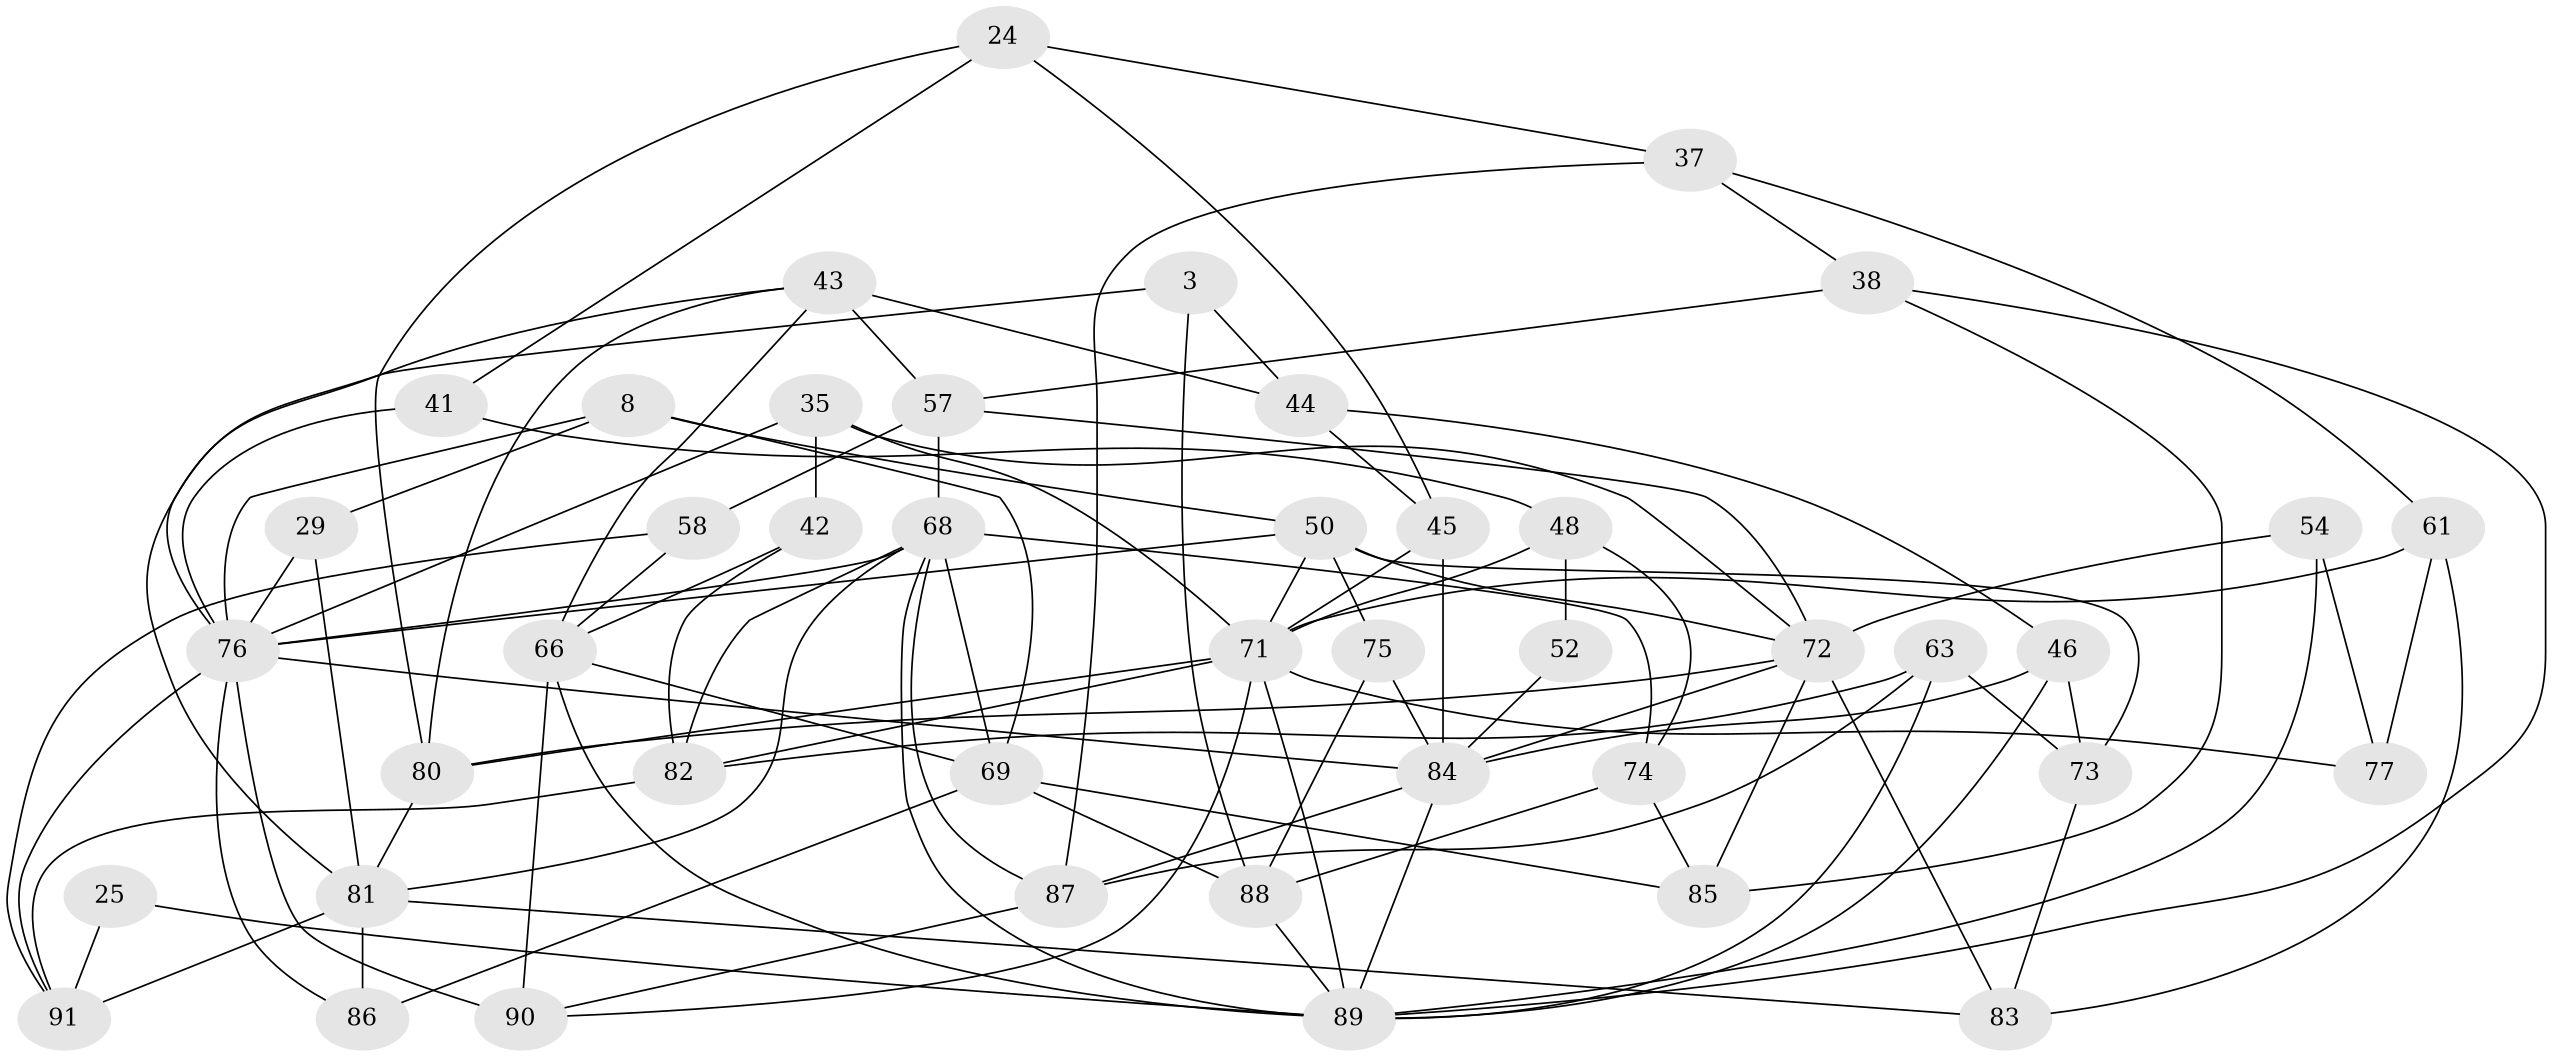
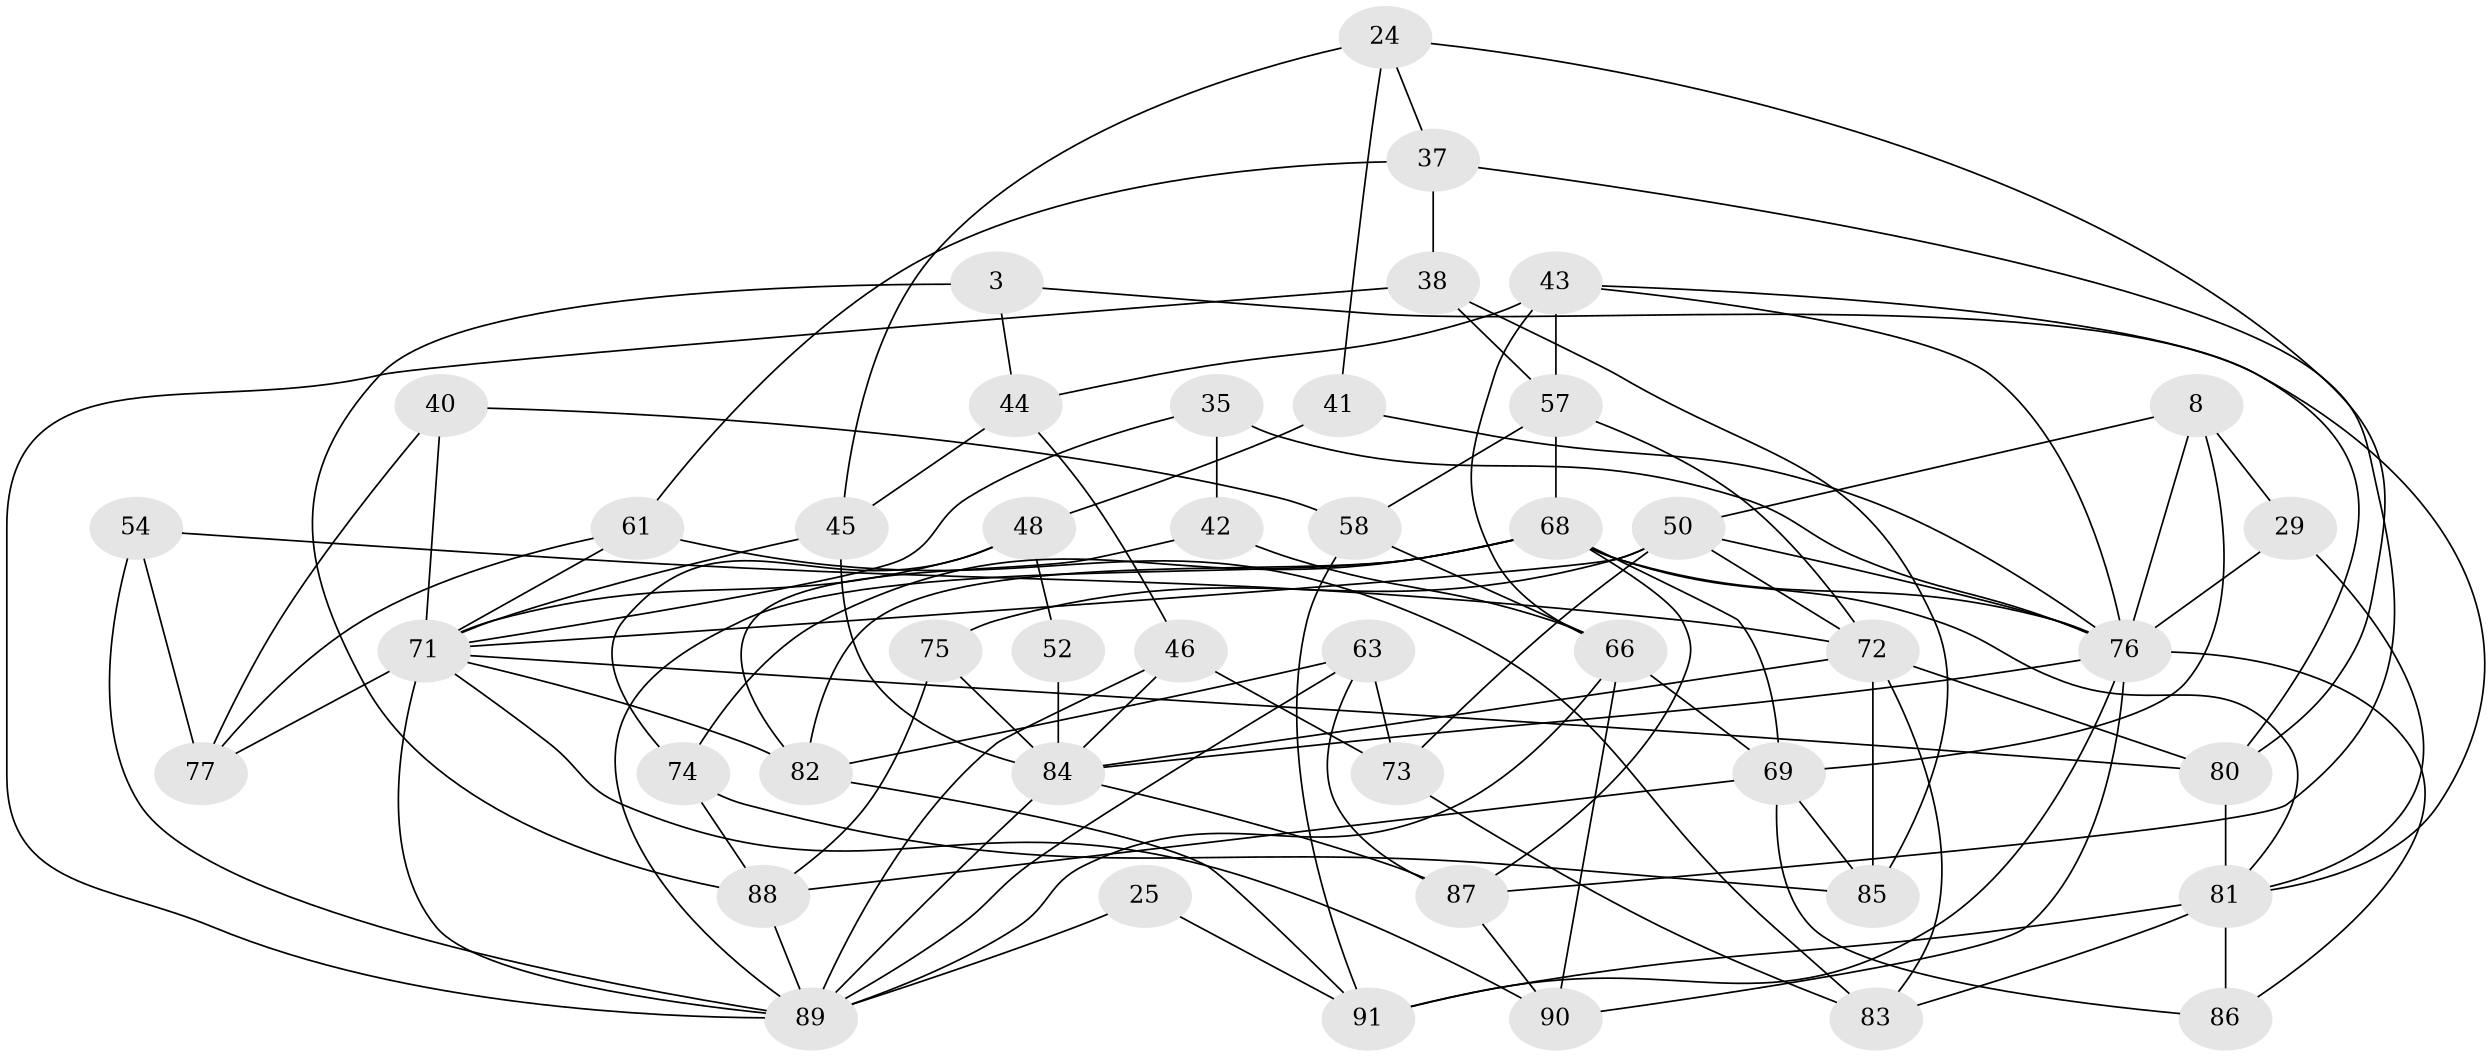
  graph {
    node [color=gray90 style=filled]
    3
    44
    81 [super="+10+65"]
    88 [super="+2+31"]
    45
    46
    91 [super="+56"]
    83
    86
    89 [super="+28+67"]
    8 [super="+4"]
    29
    69 [super="+33"]
    n14 [label=50 super="+39"]
    76 [super="+17+62+59"]
    85
    71 [super="+49+55"]
    72 [super="+6+26+9"]
    73
    75
    84 [super="+50+64"]
    90 [super="+60"]
    25
    n24 [label=24]
    37
    41
    80 [super="+79"]
    38
    61
    87 [super="+78"]
    48 [super="+13"]
    35
    42
    66 [super="+1+53"]
    82 [super="+27"]
    77 [super="+32"]
    57 [super="+5"]
    58
    68 [super="+19+47"]
+   40
    52
    74
    43 [super="+15"]
    54
    63
    3 -- 44
    3 -- 81
    3 -- 88 [weight=2]
    44 -- 45
    44 -- 46
    81 -- 91 [weight=2]
    81 -- 83
    81 -- 86
    88 -- 89 [weight=2]
    45 -- 71
    45 -- 84
    46 -- 89
    46 -- 73
    46 -- 84
    8 -- 29 [weight=2]
    8 -- 69 [weight=2]
    8 -- n14
    8 -- 76
    29 -- 81
    29 -- 76
    69 -- 88
    69 -- 86
    69 -- 85
    n14 -- 76
    n14 -- 71 [weight=2]
    n14 -- 72 [weight=2]
    n14 -- 73
    n14 -- 75
    76 -- 91 [weight=2]
    76 -- 86
    76 -- 84 [weight=2]
    76 -- 90 [weight=2]
    71 -- 89 [weight=2]
    71 -- 90
    71 -- 80
    71 -- 82
    71 -- 77
    72 -- 83
    72 -- 85
    72 -- 84
    72 -- 80 [weight=2]
    73 -- 83
    75 -- 88 [weight=2]
    75 -- 84
    84 -- 89 [weight=2]
    84 -- 87 [weight=2]
    25 -- 91 [weight=2]
    25 -- 89 [weight=2]
    n24 -- 45
    n24 -- 37
    n24 -- 41
    n24 -- 80
    37 -- 38
    37 -- 61
    37 -- 87
    41 -- 76
    41 -- 48 [weight=2]
    80 -- 81
    38 -- 89
    38 -- 85
    38 -- 57
    61 -- 83
    61 -- 71
    61 -- 77
    87 -- 90
    48 -- 71 [weight=2]
    48 -- 52
    48 -- 74
    35 -- 76
    35 -- 71
-   35 -- 72
    35 -- 42
    42 -- 66
    42 -- 82 [weight=2]
    66 -- 89
    66 -- 69 [weight=2]
    66 -- 90 [weight=2]
    82 -- 91
    57 -- 72
    57 -- 58
    57 -- 68
    58 -- 91
    58 -- 66
    68 -- 81
    68 -- 89
    68 -- 69
    68 -- 76
    68 -- 87
    68 -- 82
    68 -- 74
+   40 -- 71
+   40 -- 77 [weight=2]
+   40 -- 58
    52 -- 84 [weight=3]
    74 -- 88
    74 -- 85
    43 -- 44
    43 -- 76
    43 -- 80
    43 -- 66
    43 -- 57 [weight=2]
    54 -- 89
    54 -- 72
    54 -- 77 [weight=2]
    63 -- 89
    63 -- 73
    63 -- 87
    63 -- 82
  }
